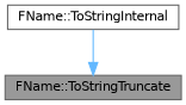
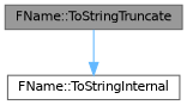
  digraph {
    rankdir=TB
    node [fontname=Helvetica fontsize=10 shape=box style=filled]
    n1 [color=gray40 fillcolor=grey60 fontcolor=black height=0.2 label="FName::ToStringTruncate" width=0.4]
    n2 [color=grey40 fillcolor=white height=0.2 label="FName::ToStringInternal" width=0.4]
-   n2 -> n1 [color=steelblue1 fontname=Helvetica fontsize=10 labelfontname=Helvetica labelfontsize=10 style=solid]
+   n1 -> n2 [color=steelblue1 fontname=Helvetica fontsize=10 labelfontname=Helvetica labelfontsize=10 style=solid]
  }
